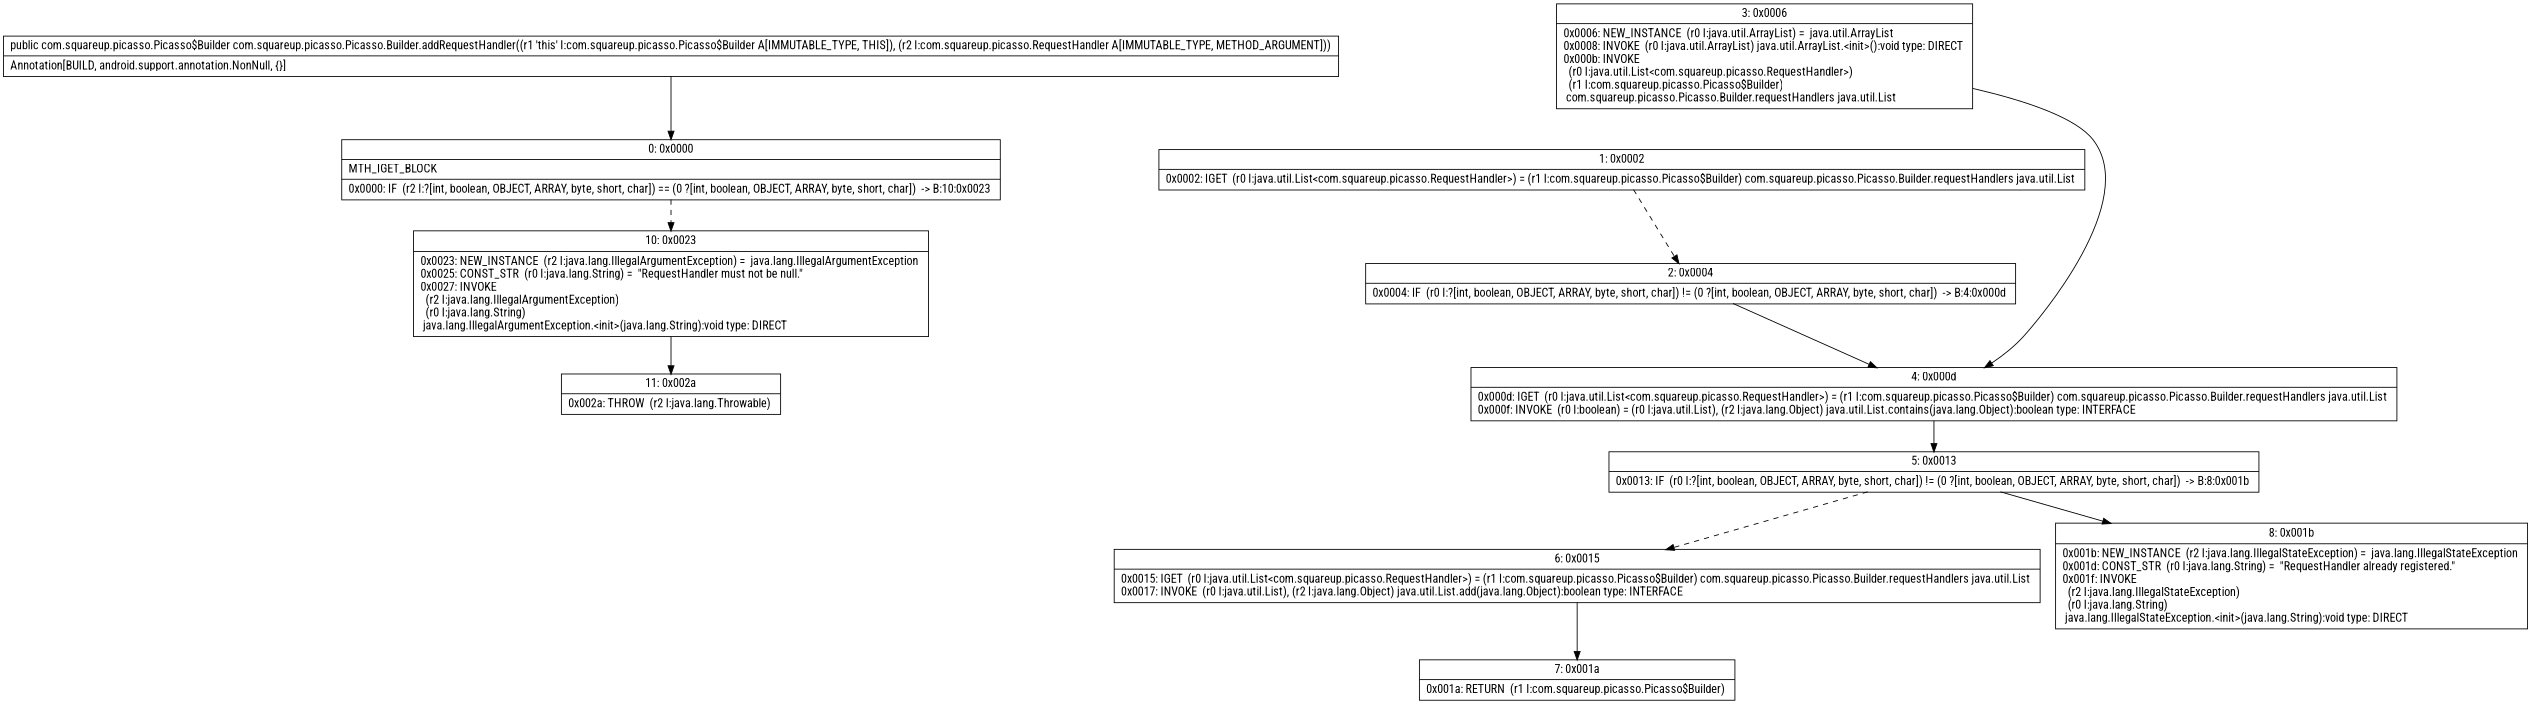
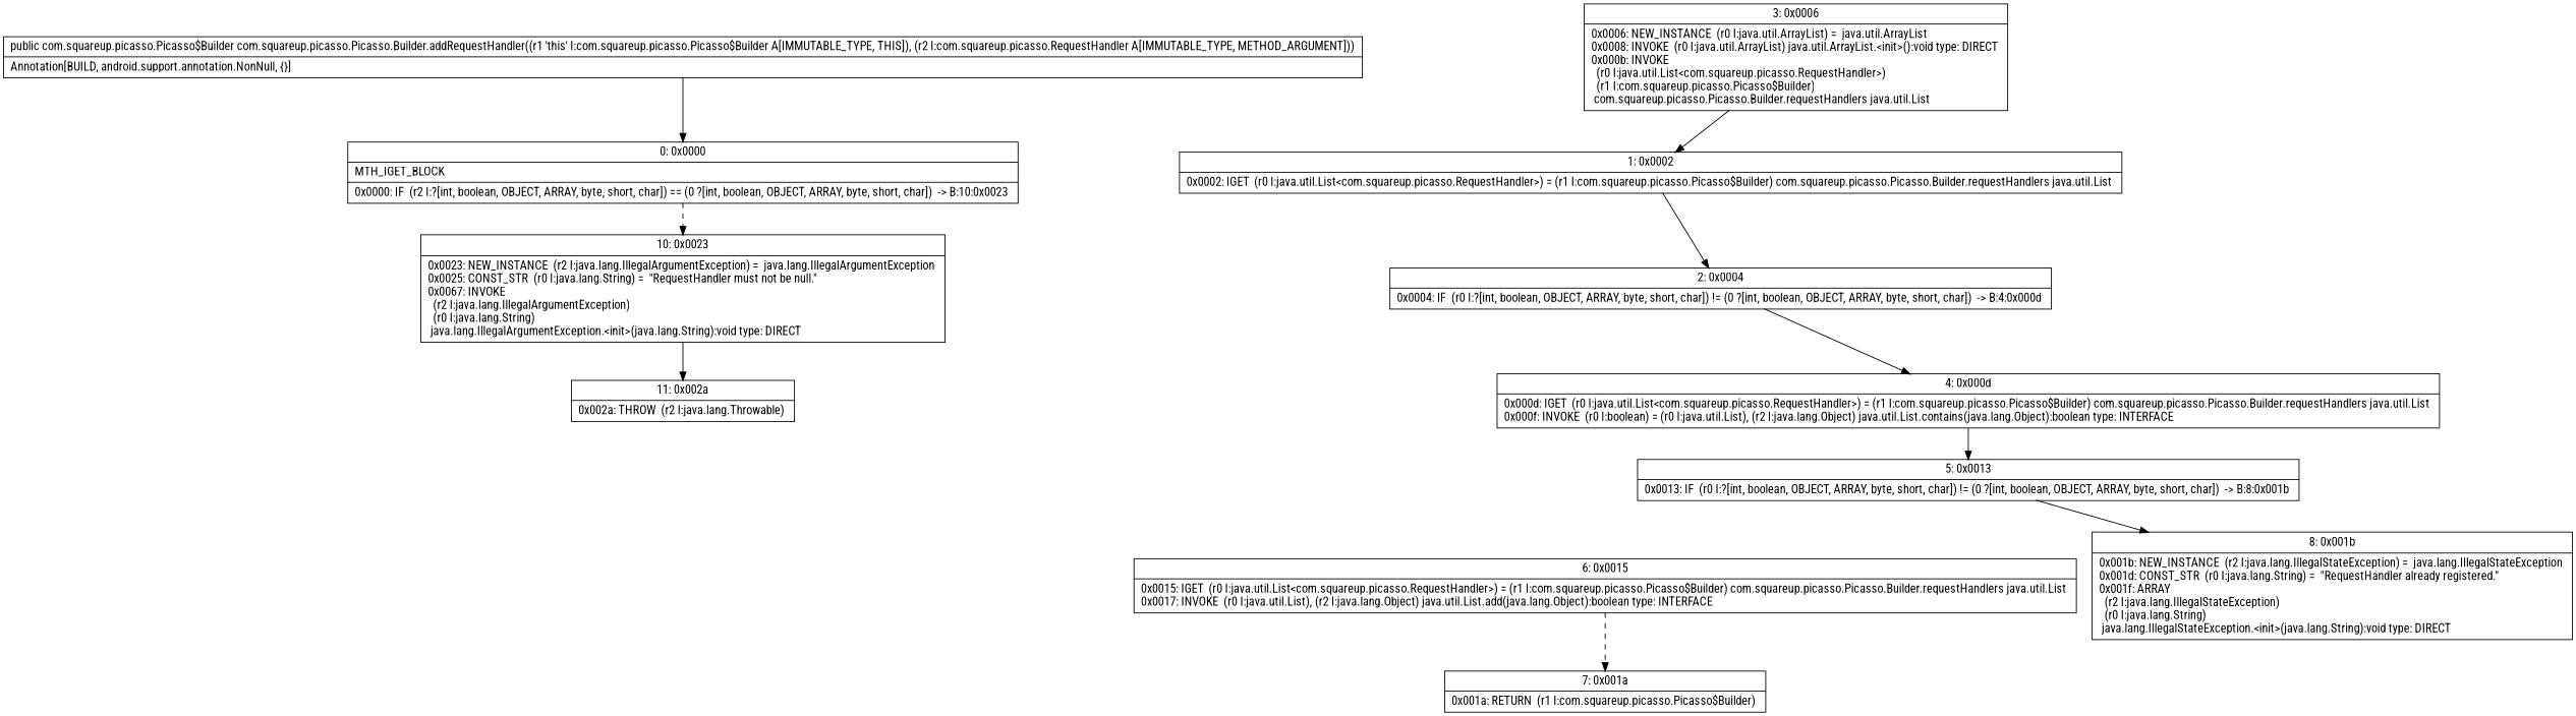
  digraph {
    fontname="Roboto Condensed"
    node [fontname="Roboto Condensed" shape=record]
    edge [fontname="Roboto Condensed"]
    n1 [label="{0\:\ 0x0000|MTH_IGET_BLOCK\l|0x0000: IF  (r2 I:?[int, boolean, OBJECT, ARRAY, byte, short, char]) == (0 ?[int, boolean, OBJECT, ARRAY, byte, short, char])  \-\> B:10:0x0023 \l}"]
-   n2 [label="{10\:\ 0x0023|0x0023: NEW_INSTANCE  (r2 I:java.lang.IllegalArgumentException) =  java.lang.IllegalArgumentException \l0x0025: CONST_STR  (r0 I:java.lang.String) =  \"RequestHandler must not be null.\" \l0x0027: INVOKE  \l  (r2 I:java.lang.IllegalArgumentException)\l  (r0 I:java.lang.String)\l java.lang.IllegalArgumentException.\<init\>(java.lang.String):void type: DIRECT \l}"]
+   n2 [label="{10\:\ 0x0023|0x0023: NEW_INSTANCE  (r2 I:java.lang.IllegalArgumentException) =  java.lang.IllegalArgumentException \l0x0025: CONST_STR  (r0 I:java.lang.String) =  \"RequestHandler must not be null.\" \l0x0067: INVOKE  \l  (r2 I:java.lang.IllegalArgumentException)\l  (r0 I:java.lang.String)\l java.lang.IllegalArgumentException.\<init\>(java.lang.String):void type: DIRECT \l}"]
    n3 [label="{1\:\ 0x0002|0x0002: IGET  (r0 I:java.util.List\<com.squareup.picasso.RequestHandler\>) = (r1 I:com.squareup.picasso.Picasso$Builder) com.squareup.picasso.Picasso.Builder.requestHandlers java.util.List \l}"]
    n4 [label="{2\:\ 0x0004|0x0004: IF  (r0 I:?[int, boolean, OBJECT, ARRAY, byte, short, char]) != (0 ?[int, boolean, OBJECT, ARRAY, byte, short, char])  \-\> B:4:0x000d \l}"]
    n5 [label="{11\:\ 0x002a|0x002a: THROW  (r2 I:java.lang.Throwable) \l}"]
    n6 [label="{4\:\ 0x000d|0x000d: IGET  (r0 I:java.util.List\<com.squareup.picasso.RequestHandler\>) = (r1 I:com.squareup.picasso.Picasso$Builder) com.squareup.picasso.Picasso.Builder.requestHandlers java.util.List \l0x000f: INVOKE  (r0 I:boolean) = (r0 I:java.util.List), (r2 I:java.lang.Object) java.util.List.contains(java.lang.Object):boolean type: INTERFACE \l}"]
    n7 [label="{3\:\ 0x0006|0x0006: NEW_INSTANCE  (r0 I:java.util.ArrayList) =  java.util.ArrayList \l0x0008: INVOKE  (r0 I:java.util.ArrayList) java.util.ArrayList.\<init\>():void type: DIRECT \l0x000b: INVOKE  \l  (r0 I:java.util.List\<com.squareup.picasso.RequestHandler\>)\l  (r1 I:com.squareup.picasso.Picasso$Builder)\l com.squareup.picasso.Picasso.Builder.requestHandlers java.util.List \l}"]
    n8 [label="{5\:\ 0x0013|0x0013: IF  (r0 I:?[int, boolean, OBJECT, ARRAY, byte, short, char]) != (0 ?[int, boolean, OBJECT, ARRAY, byte, short, char])  \-\> B:8:0x001b \l}"]
    n9 [label="{6\:\ 0x0015|0x0015: IGET  (r0 I:java.util.List\<com.squareup.picasso.RequestHandler\>) = (r1 I:com.squareup.picasso.Picasso$Builder) com.squareup.picasso.Picasso.Builder.requestHandlers java.util.List \l0x0017: INVOKE  (r0 I:java.util.List), (r2 I:java.lang.Object) java.util.List.add(java.lang.Object):boolean type: INTERFACE \l}"]
-   n10 [label="{8\:\ 0x001b|0x001b: NEW_INSTANCE  (r2 I:java.lang.IllegalStateException) =  java.lang.IllegalStateException \l0x001d: CONST_STR  (r0 I:java.lang.String) =  \"RequestHandler already registered.\" \l0x001f: INVOKE  \l  (r2 I:java.lang.IllegalStateException)\l  (r0 I:java.lang.String)\l java.lang.IllegalStateException.\<init\>(java.lang.String):void type: DIRECT \l}"]
+   n10 [label="{8\:\ 0x001b|0x001b: NEW_INSTANCE  (r2 I:java.lang.IllegalStateException) =  java.lang.IllegalStateException \l0x001d: CONST_STR  (r0 I:java.lang.String) =  \"RequestHandler already registered.\" \l0x001f: ARRAY  \l  (r2 I:java.lang.IllegalStateException)\l  (r0 I:java.lang.String)\l java.lang.IllegalStateException.\<init\>(java.lang.String):void type: DIRECT \l}"]
    n11 [label="{7\:\ 0x001a|0x001a: RETURN  (r1 I:com.squareup.picasso.Picasso$Builder) \l}"]
    n12 [label="{public com.squareup.picasso.Picasso$Builder com.squareup.picasso.Picasso.Builder.addRequestHandler((r1 'this' I:com.squareup.picasso.Picasso$Builder A[IMMUTABLE_TYPE, THIS]), (r2 I:com.squareup.picasso.RequestHandler A[IMMUTABLE_TYPE, METHOD_ARGUMENT]))  | Annotation[BUILD, android.support.annotation.NonNull, \{\}]\l}"]
    n1 -> n2 [style=dashed]
    n2 -> n5
-   n3 -> n4 [style=dashed]
+   n3 -> n4
    n4 -> n6
    n6 -> n8
-   n7 -> n6
-   n8 -> n9 [style=dashed]
+   n7 -> n3
    n8 -> n10
-   n9 -> n11
+   n9 -> n11 [style=dashed]
    n12 -> n1
  }
